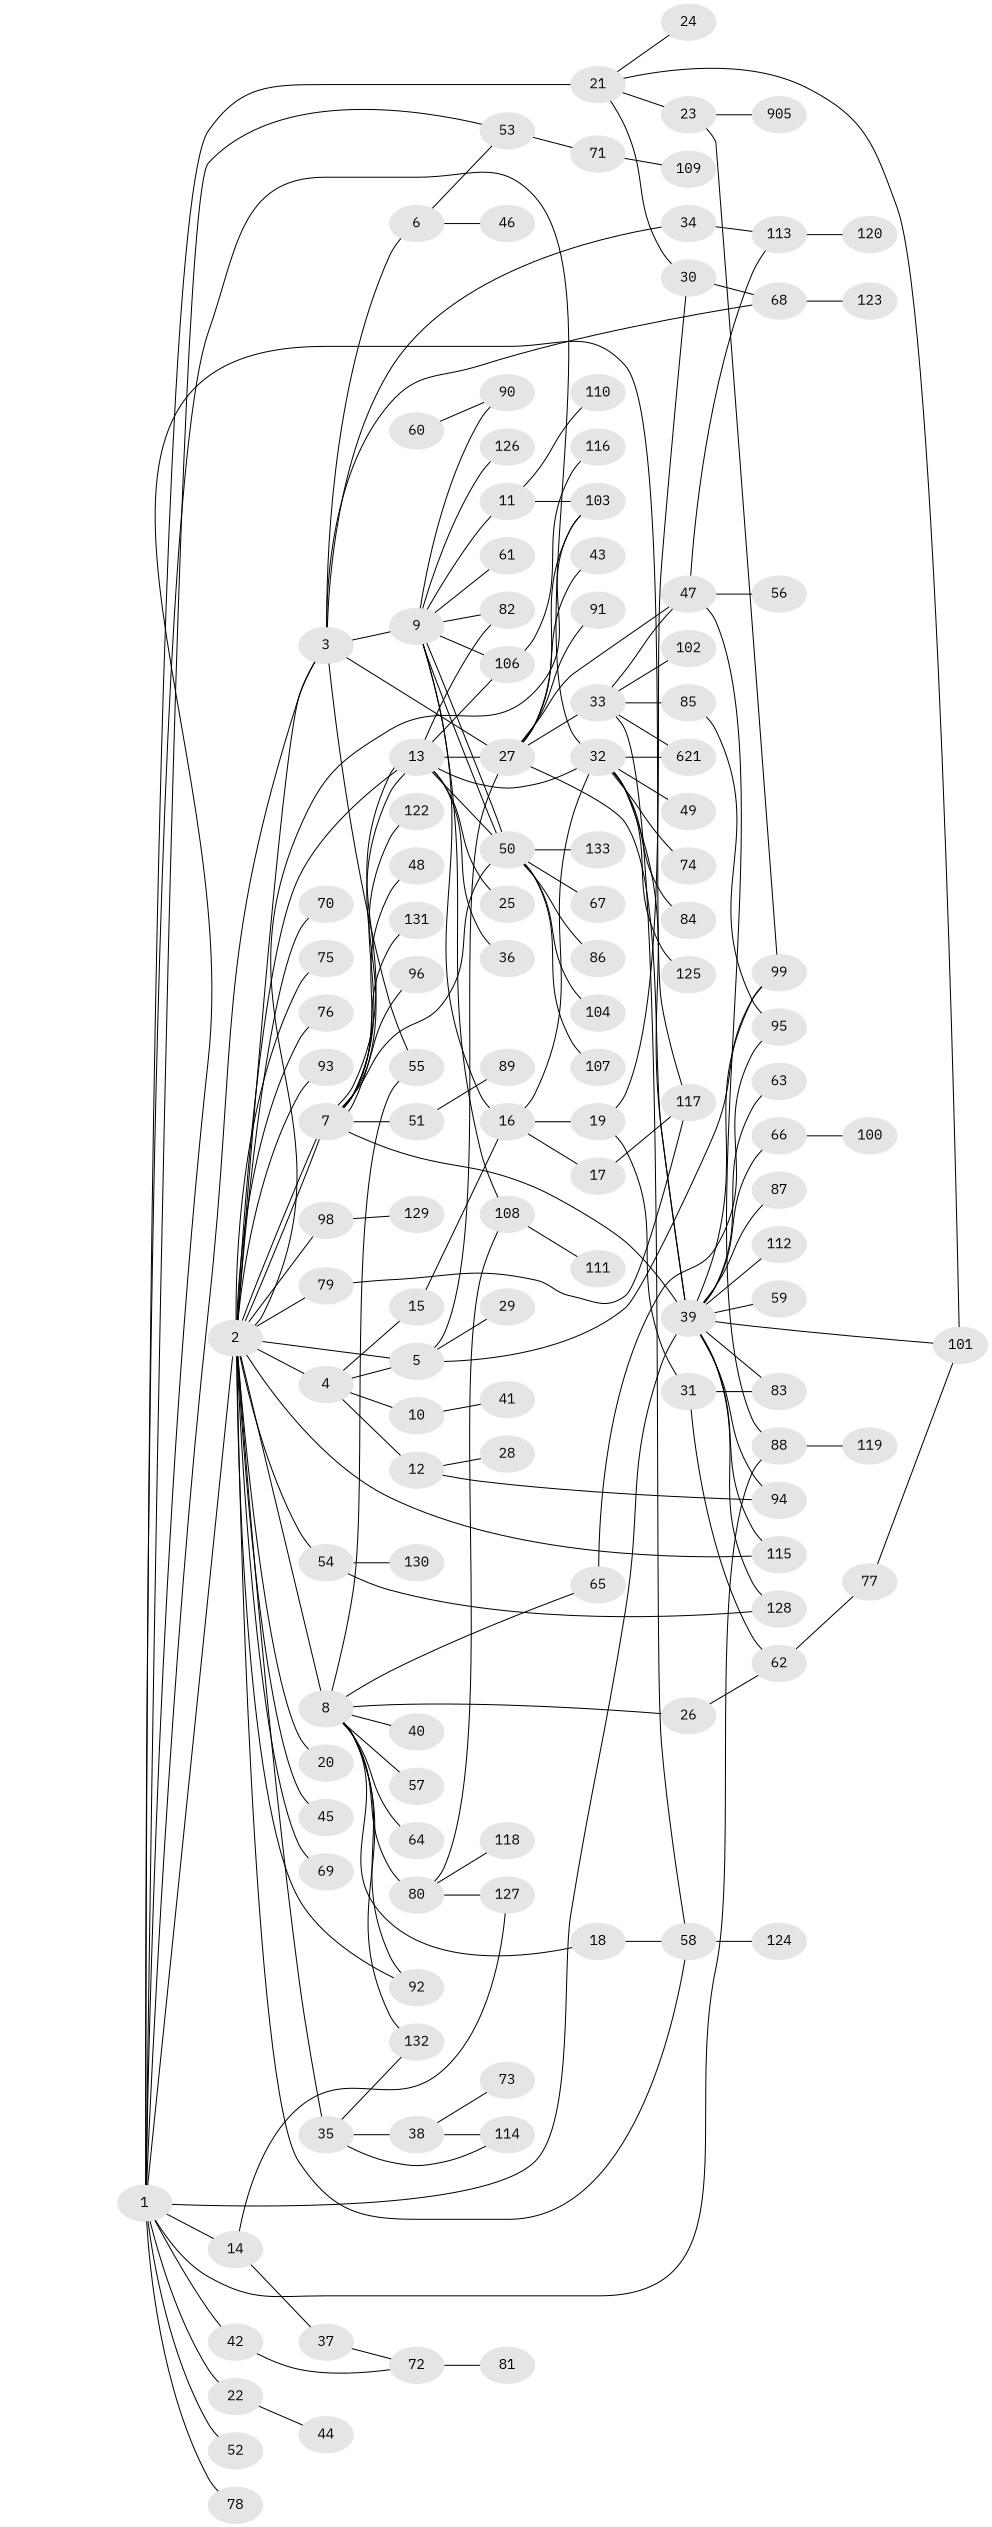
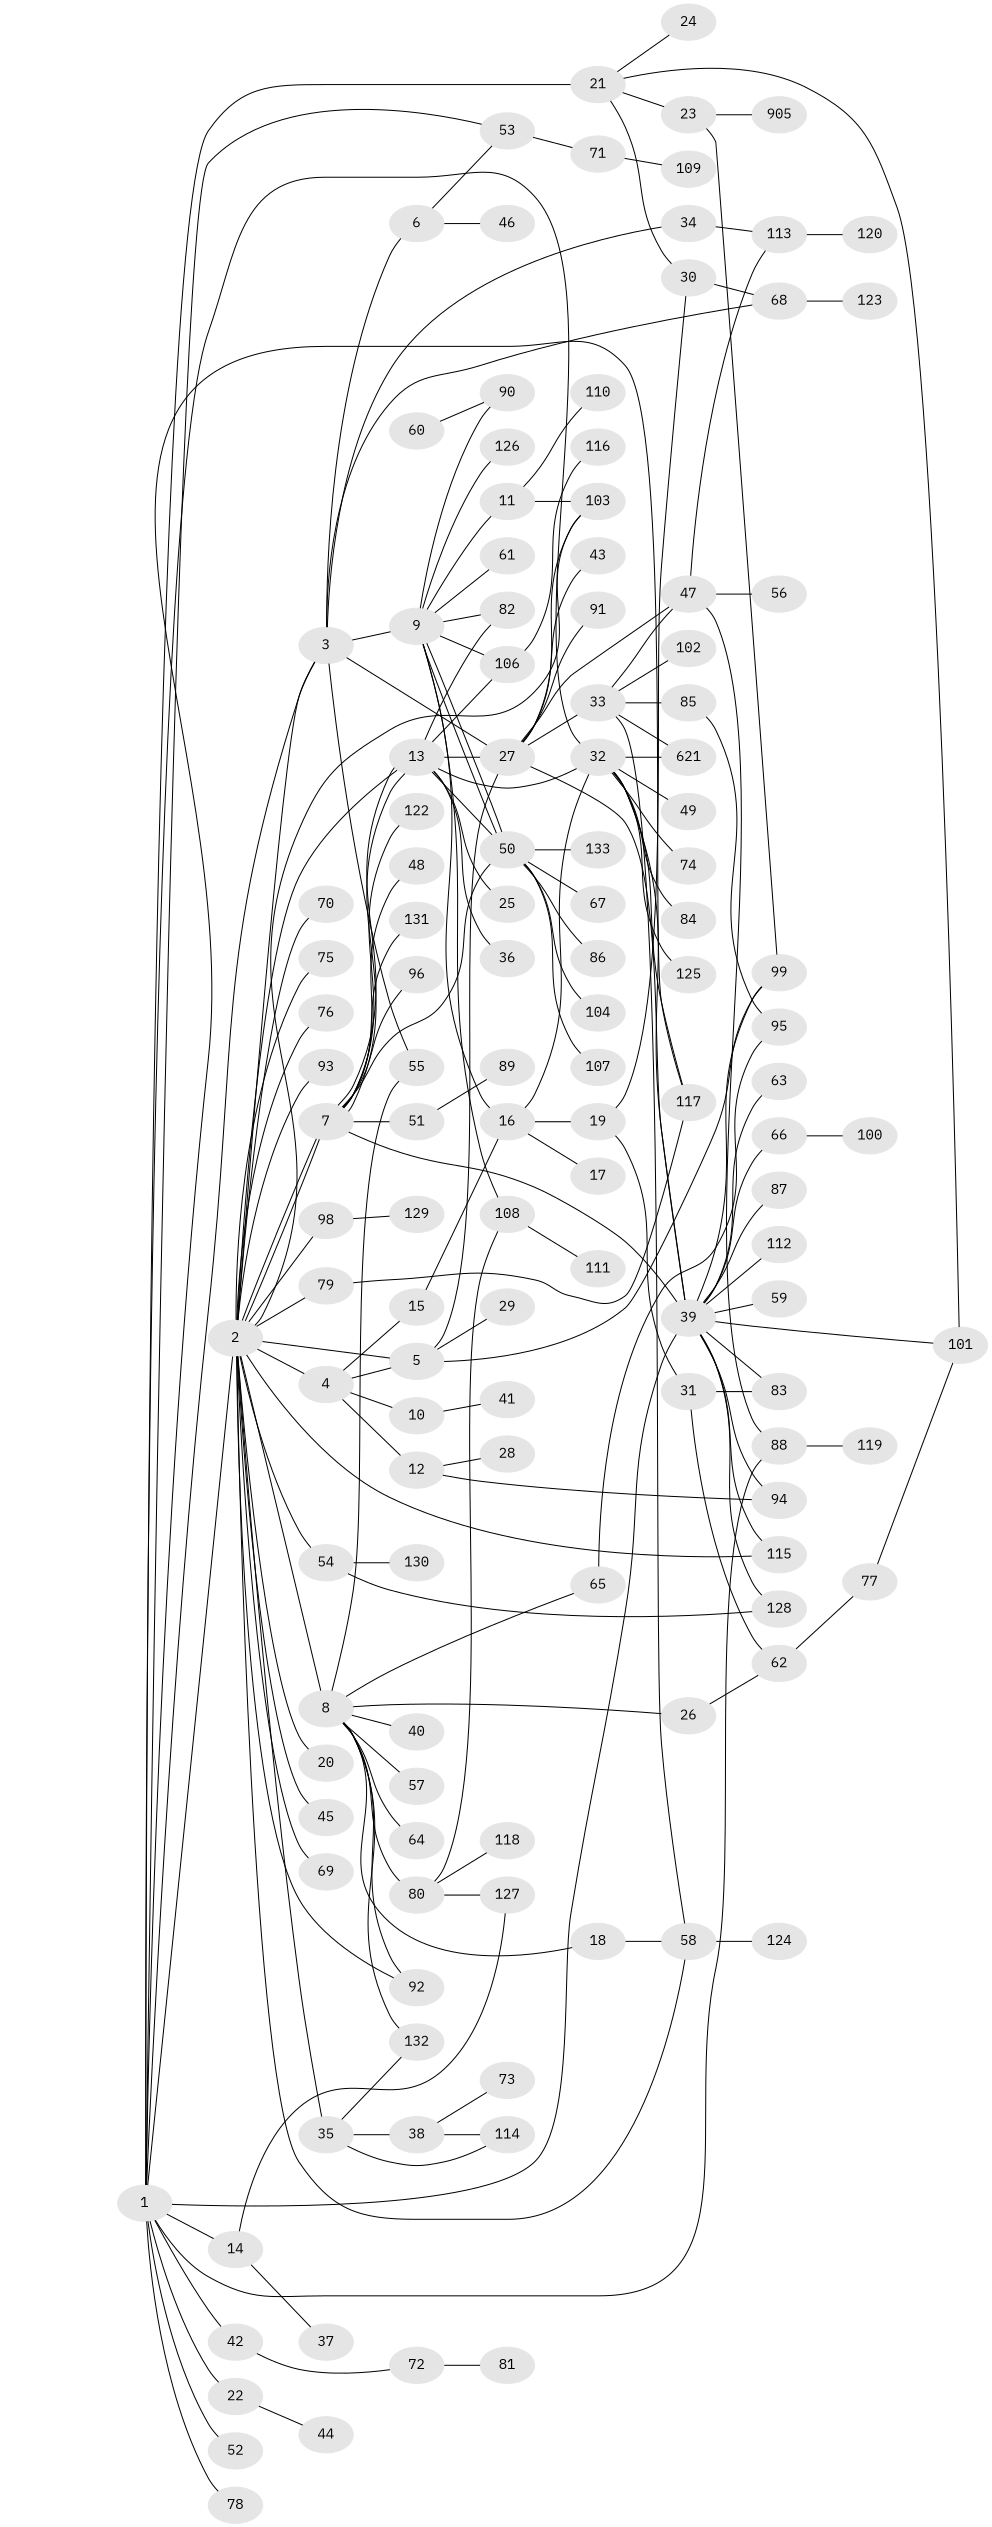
  graph {
    fontname="IBM Plex Mono"
    rankdir=LR
    node [color=gray90 fontname="IBM Plex Mono" style=filled]
    edge [fontname="IBM Plex Mono"]
    1
    2
    3
    14
    21
    22
    32
    39
    42
    52
    53
    78
    88
    117
    4
    5
    7
    8
    13
    20
    35
    45
    54
    58
    69
    70
    75
    76
    79
    92
    93
    98
    103
    115
    6
    9
    27
    34
    55
    68
    37
    127
    30
    23
    24
    101
    44
    49
    74
    84
    n51 [label=621]
    125
    99
    94
    83
    59
    63
    66
    87
    112
    128
    72
    71
    119
    10
    12
    15
    29
    48
    50
    51
    96
    122
    131
    18
    26
    40
    57
    64
    65
    80
    132
    82
    106
    25
    36
    38
    114
    130
    124
    60
    90
    129
    46
    11
    16
    61
    108
    126
    33
    43
    47
    91
    113
    123
    41
    28
    67
    86
    104
    107
    133
    89
    62
    95
    118
    110
    17
    19
    116
    111
    31
    n123 [label=905]
    77
    85
    102
    56
    120
    73
    81
    100
    109
    1 -- 2
    1 -- 3
    1 -- 14
    1 -- 21
    1 -- 22
    1 -- 32
    1 -- 39
    1 -- 42
    1 -- 52
    1 -- 53
    1 -- 78
    1 -- 88
    1 -- 117
    2 -- 3
    2 -- 4
    2 -- 5
    2 -- 7
    2 -- 7
    2 -- 8
    2 -- 13
    2 -- 20
    2 -- 35
    2 -- 45
    2 -- 54
    2 -- 58
    2 -- 69
    2 -- 70
    2 -- 75
    2 -- 76
    2 -- 79
    2 -- 92
    2 -- 93
    2 -- 98
    2 -- 103
    2 -- 115
    3 -- 6
    3 -- 9
    3 -- 27
    3 -- 34
    3 -- 55
    3 -- 68
    14 -- 37
    14 -- 127
    21 -- 30
    21 -- 23
    21 -- 24
    21 -- 101
    22 -- 44
    32 -- 39
-   17 -- 117
+   32 -- 117
    32 -- 49
    32 -- 74
    32 -- 84
    32 -- n51
    32 -- 125
    39 -- 115
    39 -- 101
    39 -- 99
    39 -- 94
    39 -- 83
    39 -- 59
    39 -- 63
    39 -- 66
    39 -- 87
    39 -- 112
    39 -- 128
    42 -- 72
    53 -- 71
    88 -- 119
    4 -- 5
    4 -- 10
    4 -- 12
    4 -- 15
    5 -- 27
    5 -- 99
    5 -- 29
    7 -- 39
    7 -- 13
    7 -- 13
    7 -- 48
    7 -- 50
    7 -- 51
    7 -- 96
    7 -- 122
    7 -- 131
    8 -- 92
    8 -- 55
    8 -- 18
    8 -- 26
    8 -- 40
    8 -- 57
    8 -- 64
    8 -- 65
    8 -- 80
    8 -- 132
    13 -- 32
    13 -- 27
    13 -- 50
    13 -- 82
    13 -- 106
    13 -- 25
    13 -- 36
    35 -- 132
    35 -- 38
    35 -- 114
    54 -- 128
    54 -- 130
    58 -- 124
    79 -- 117
    98 -- 129
    6 -- 53
    6 -- 46
    9 -- 50
    9 -- 50
    9 -- 82
    9 -- 106
    9 -- 90
    9 -- 11
    9 -- 16
    9 -- 61
    9 -- 108
    9 -- 126
    27 -- 39
    27 -- 103
    27 -- 33
    27 -- 43
    27 -- 47
    27 -- 91
    34 -- 113
    68 -- 123
-   37 -- 72
    30 -- 68
    23 -- 99
    23 -- n123
    66 -- 100
    72 -- 81
    71 -- 109
    10 -- 41
    12 -- 94
    12 -- 28
    15 -- 16
    50 -- 67
    50 -- 86
    50 -- 104
    50 -- 107
    50 -- 133
    51 -- 89
    18 -- 58
    26 -- 62
    65 -- 95
    80 -- 127
    80 -- 108
    80 -- 118
    106 -- 116
    38 -- 114
    38 -- 73
    60 -- 90
    11 -- 103
    11 -- 110
    16 -- 32
    16 -- 17
    16 -- 19
    108 -- 111
    33 -- 58
    33 -- n51
    33 -- 47
    33 -- 85
    33 -- 102
    47 -- 88
    47 -- 113
    47 -- 56
    113 -- 120
    62 -- 77
    19 -- 30
    19 -- 31
    31 -- 83
    31 -- 62
    77 -- 101
    85 -- 95
  }
